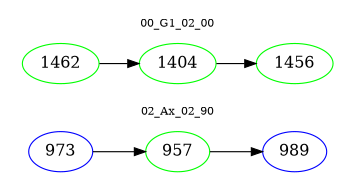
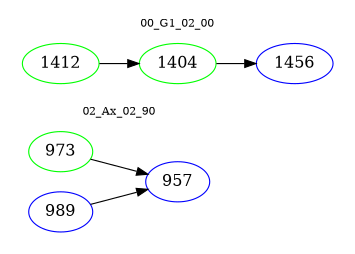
  digraph {
    rankdir=LR
    node [color=green]
    edge [color=black]
-   n1 [color=blue label=973]
-   n2 [label=957]
+   n1 [label=973]
+   n2 [color=blue label=957]
    n3 [color=blue label=989]
-   n4 [label=1462]
+   n4 [label=1412]
    n5 [label=1404]
-   n6 [label=1456]
+   n6 [color=blue label=1456]
    subgraph cluster_1 {
      color=white
      fontsize=10
      label="02_Ax_02_90"
      n1
      n2
      n3
    }
    subgraph cluster_2 {
      color=white
      fontsize=10
      label="00_G1_02_00"
      n4
      n5
      n6
    }
    n1 -> n2
-   n2 -> n3
+   n3 -> n2
    n4 -> n5
    n5 -> n6
  }
